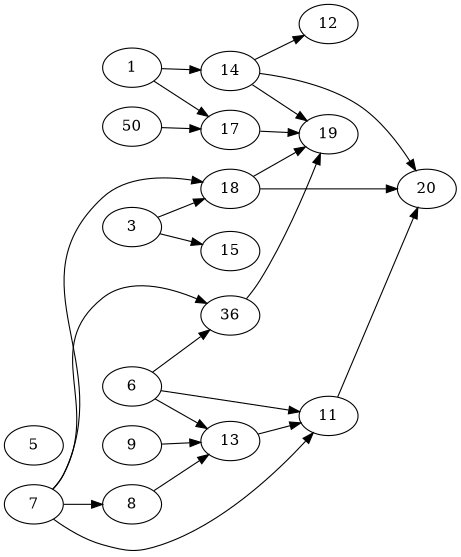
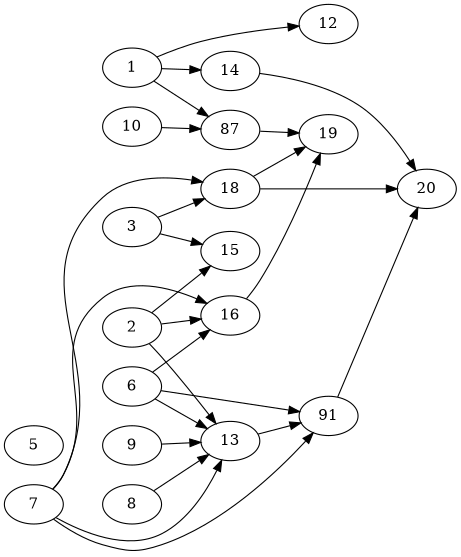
  digraph {
    rankdir=LR
    node [alpha=0.19]
    1 [alpha=0.18 expect_size=25145344]
    12 [expect_size=37745664]
    14 [alpha=0.01 expect_size=50957312]
-   17 [alpha=0.09 expect_size=13067264]
+   17 [alpha=0.09 expect_size=13067264 label=87]
    20 [alpha=0.15 expect_size=35037184]
    19 [alpha=0.08 expect_size=28353536]
+   2 [alpha=0.12 expect_size=21204992]
    13 [alpha=0.06 expect_size=18531328]
    15 [alpha=0.11 expect_size=22187008]
-   16 [alpha=0.11 expect_size=34428928 label=36]
-   11 [alpha=0.09 expect_size=43294720]
+   16 [alpha=0.11 expect_size=34428928]
+   11 [alpha=0.09 expect_size=43294720 label=91]
    3 [alpha=0.14 expect_size=36387840]
    18 [expect_size=11646976]
    5 [alpha=0.05 expect_size=31668224]
    6 [alpha=0.11 expect_size=42150912]
    7 [expect_size=13388800]
    8 [alpha=0.07 expect_size=9406464]
    9 [alpha=0.03 expect_size=5932032]
-   10 [alpha=0.15 expect_size=23612416 label=50]
-   14 -> 12
+   10 [alpha=0.15 expect_size=23612416]
+   1 -> 12
    1 -> 14
    1 -> 17
    14 -> 20
-   14 -> 19
    17 -> 19
+   2 -> 13
+   2 -> 15
+   2 -> 16
    13 -> 11
    16 -> 19
    11 -> 20
    3 -> 15
    3 -> 18
    18 -> 20
    18 -> 19
    6 -> 13
    6 -> 16
    6 -> 11
-   7 -> 8
+   7 -> 13
    7 -> 16
    7 -> 11
    7 -> 18
    8 -> 13
    9 -> 13
    10 -> 17
  }
